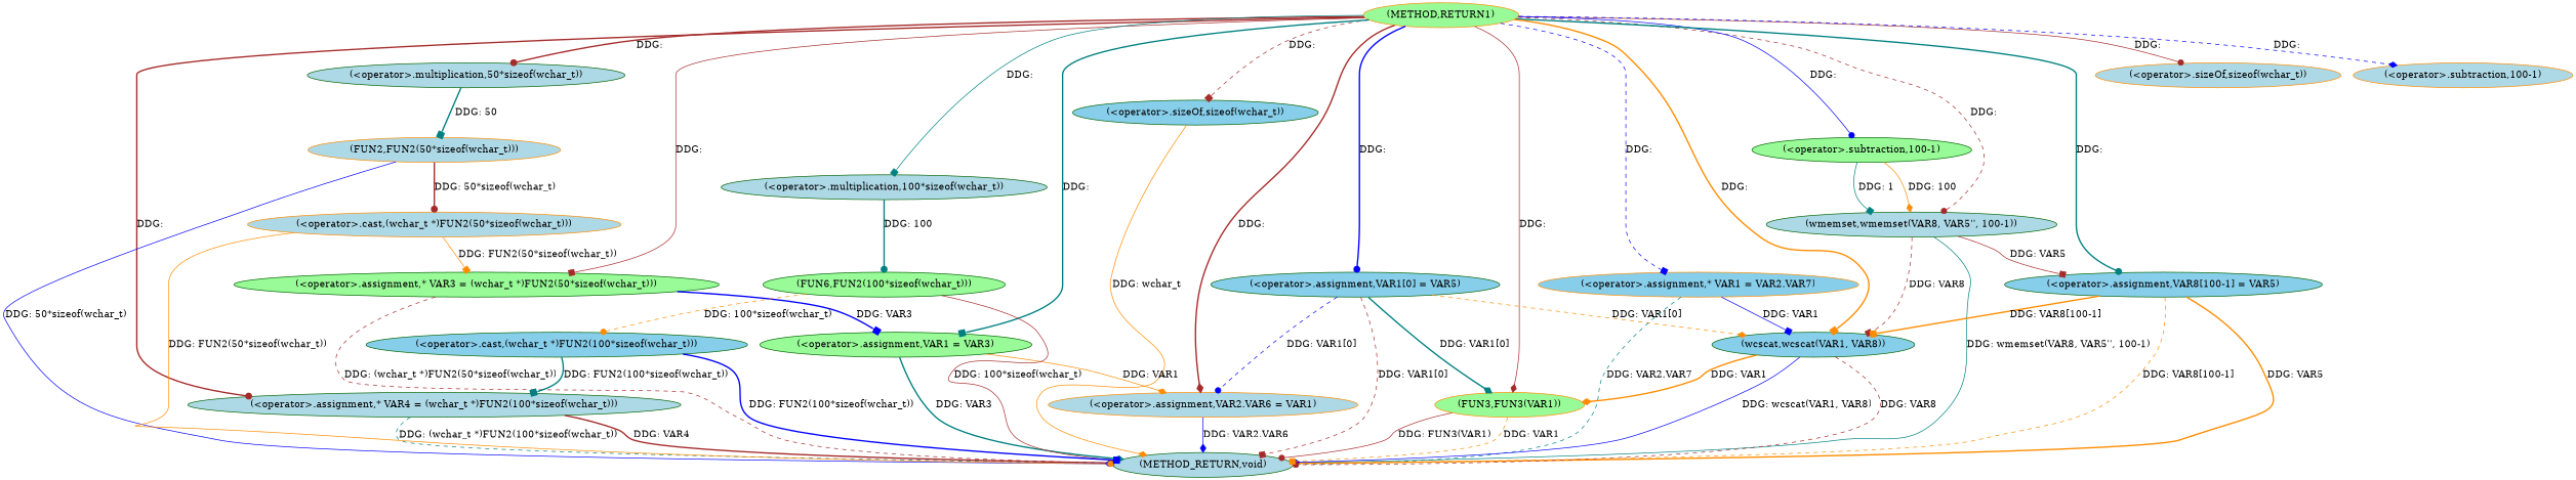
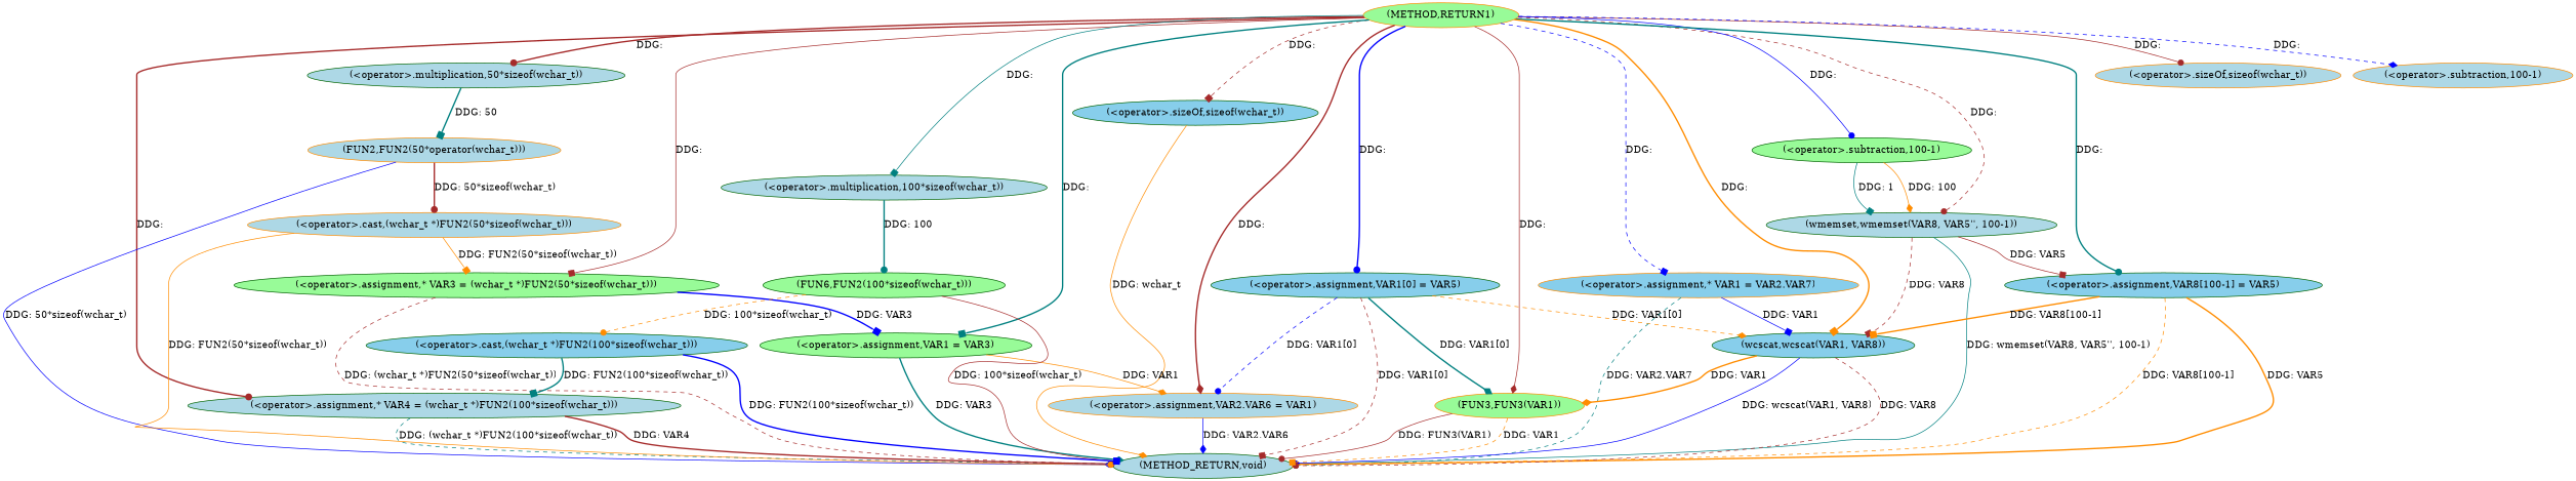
  digraph {
    node [color=darkgreen fillcolor=lightblue style=filled]
    edge [arrowhead=box color=brown style=solid]
    n1 [color=darkorange fillcolor=palegreen label="(METHOD,RETURN1)"]
    n2 [fillcolor=palegreen label="(<operator>.assignment,* VAR3 = (wchar_t *)FUN2(50*sizeof(wchar_t)))"]
    n3 [label="(<operator>.multiplication,50*sizeof(wchar_t))"]
    n4 [color=darkorange label="(<operator>.sizeOf,sizeof(wchar_t))"]
    n5 [label="(<operator>.assignment,* VAR4 = (wchar_t *)FUN2(100*sizeof(wchar_t)))"]
    n6 [label="(<operator>.multiplication,100*sizeof(wchar_t))"]
    n7 [fillcolor=skyblue label="(<operator>.sizeOf,sizeof(wchar_t))"]
    n8 [fillcolor=palegreen label="(<operator>.assignment,VAR1 = VAR3)"]
    n9 [fillcolor=skyblue label="(<operator>.assignment,VAR1[0] = VAR5)"]
    n10 [color=darkorange label="(<operator>.assignment,VAR2.VAR6 = VAR1)"]
    n11 [color=darkorange fillcolor=skyblue label="(<operator>.assignment,* VAR1 = VAR2.VAR7)"]
    n12 [label="(wmemset,wmemset(VAR8, VAR5'', 100-1))"]
    n13 [fillcolor=palegreen label="(<operator>.subtraction,100-1)"]
    n14 [fillcolor=skyblue label="(<operator>.assignment,VAR8[100-1] = VAR5)"]
    n15 [color=darkorange label="(<operator>.subtraction,100-1)"]
    n16 [fillcolor=skyblue label="(wcscat,wcscat(VAR1, VAR8))"]
    n17 [color=darkorange fillcolor=palegreen label="(FUN3,FUN3(VAR1))"]
    n18 [label="(METHOD_RETURN,void)"]
-   n19 [color=darkorange label="(FUN2,FUN2(50*sizeof(wchar_t)))"]
+   n19 [color=darkorange label="(FUN2,FUN2(50*operator(wchar_t)))"]
    n20 [fillcolor=palegreen label="(FUN6,FUN2(100*sizeof(wchar_t)))"]
    n21 [color=darkorange label="(<operator>.cast,(wchar_t *)FUN2(50*sizeof(wchar_t)))"]
    n22 [fillcolor=skyblue label="(<operator>.cast,(wchar_t *)FUN2(100*sizeof(wchar_t)))"]
    n1 -> n2 [label="DDG: "]
    n1 -> n3 [arrowhead=dot label="DDG: " style=bold]
    n1 -> n4 [arrowhead=dot label="DDG: "]
    n1 -> n5 [arrowhead=dot label="DDG: " style=bold]
    n1 -> n6 [color=teal label="DDG: "]
    n1 -> n7 [label="DDG: " style=dashed]
    n1 -> n8 [color=teal label="DDG: " style=bold]
    n1 -> n9 [arrowhead=dot color=blue label="DDG: " style=bold]
    n1 -> n10 [arrowhead=diamond label="DDG: " style=bold]
    n1 -> n11 [color=blue label="DDG: " style=dashed]
    n1 -> n12 [arrowhead=dot label="DDG: " style=dashed]
    n1 -> n13 [arrowhead=dot color=blue label="DDG: "]
    n1 -> n14 [arrowhead=dot color=teal label="DDG: " style=bold]
    n1 -> n15 [arrowhead=diamond color=blue label="DDG: " style=dashed]
    n1 -> n16 [color=darkorange label="DDG: " style=bold]
    n1 -> n17 [arrowhead=diamond label="DDG: "]
    n2 -> n8 [color=blue label="DDG: VAR3" style=bold]
    n2 -> n18 [arrowhead=dot label="DDG: (wchar_t *)FUN2(50*sizeof(wchar_t))" style=dashed]
    n3 -> n19 [color=teal label="DDG: 50" style=bold]
    n5 -> n18 [arrowhead=diamond color=teal label="DDG: (wchar_t *)FUN2(100*sizeof(wchar_t))" style=dashed]
    n5 -> n18 [arrowhead=dot label="DDG: VAR4" style=bold]
    n6 -> n20 [arrowhead=dot color=teal label="DDG: 100" style=bold]
    n7 -> n18 [arrowhead=diamond color=darkorange label="DDG: wchar_t"]
    n8 -> n10 [arrowhead=diamond color=darkorange label="DDG: VAR1"]
    n8 -> n18 [arrowhead=diamond color=teal label="DDG: VAR3" style=bold]
    n9 -> n10 [arrowhead=dot color=blue label="DDG: VAR1[0]" style=dashed]
    n9 -> n16 [arrowhead=diamond color=darkorange label="DDG: VAR1[0]" style=dashed]
    n9 -> n17 [arrowhead=diamond color=teal label="DDG: VAR1[0]" style=bold]
    n9 -> n18 [label="DDG: VAR1[0]" style=dashed]
    n10 -> n18 [arrowhead=diamond color=blue label="DDG: VAR2.VAR6"]
    n11 -> n16 [color=blue label="DDG: VAR1"]
    n11 -> n18 [arrowhead=dot color=teal label="DDG: VAR2.VAR7" style=dashed]
    n12 -> n14 [label="DDG: VAR5"]
    n12 -> n16 [label="DDG: VAR8" style=dashed]
    n12 -> n18 [arrowhead=diamond color=teal label="DDG: wmemset(VAR8, VAR5'', 100-1)"]
    n13 -> n12 [arrowhead=diamond color=darkorange label="DDG: 100"]
    n13 -> n12 [color=teal label="DDG: 1"]
    n14 -> n16 [color=darkorange label="DDG: VAR8[100-1]" style=bold]
    n14 -> n18 [arrowhead=dot color=darkorange label="DDG: VAR5" style=bold]
    n14 -> n18 [color=darkorange label="DDG: VAR8[100-1]" style=dashed]
    n16 -> n17 [arrowhead=diamond color=darkorange label="DDG: VAR1" style=bold]
    n16 -> n18 [arrowhead=diamond color=blue label="DDG: wcscat(VAR1, VAR8)"]
    n16 -> n18 [arrowhead=dot label="DDG: VAR8" style=dashed]
    n17 -> n18 [color=darkorange label="DDG: VAR1" style=dashed]
    n17 -> n18 [arrowhead=dot label="DDG: FUN3(VAR1)"]
    n19 -> n18 [arrowhead=diamond color=blue label="DDG: 50*sizeof(wchar_t)"]
    n19 -> n21 [arrowhead=dot label="DDG: 50*sizeof(wchar_t)" style=bold]
    n20 -> n18 [arrowhead=dot label="DDG: 100*sizeof(wchar_t)"]
    n20 -> n22 [arrowhead=dot color=darkorange label="DDG: 100*sizeof(wchar_t)" style=dashed]
    n21 -> n2 [color=darkorange label="DDG: FUN2(50*sizeof(wchar_t))"]
    n21 -> n18 [arrowhead=dot color=darkorange label="DDG: FUN2(50*sizeof(wchar_t))"]
    n22 -> n5 [color=teal label="DDG: FUN2(100*sizeof(wchar_t))" style=bold]
    n22 -> n18 [color=blue label="DDG: FUN2(100*sizeof(wchar_t))" style=bold]
  }
